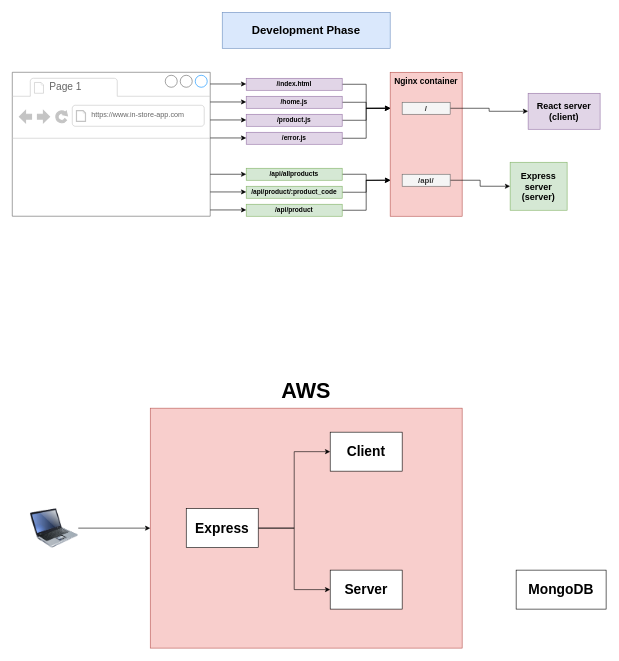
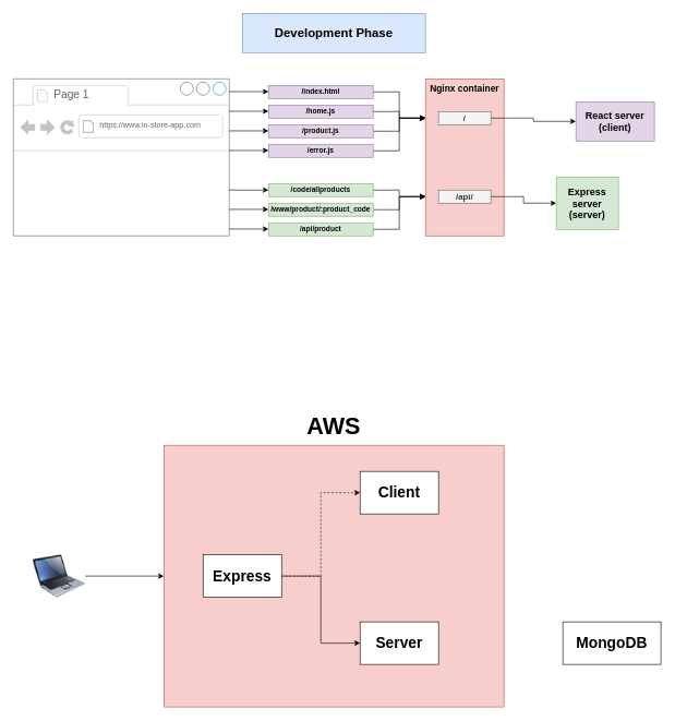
  <mxCell id="0" />
  <mxCell id="1" parent="0" />
  <mxCell id="2" value="&lt;b&gt;&lt;font style=&quot;font-size: 19px;&quot;&gt;Development Phase&lt;/font&gt;&lt;/b&gt;" style="text;html=1;align=center;verticalAlign=middle;whiteSpace=wrap;rounded=0;fillColor=#dae8fc;strokeColor=#6c8ebf;" parent="1" vertex="1"><mxGeometry x="370" y="20" width="280" height="60" as="geometry" /></mxCell>
  <mxCell id="3" value="" style="strokeWidth=1;shadow=0;dashed=0;align=center;html=1;shape=mxgraph.mockup.containers.browserWindow;rSize=0;strokeColor=#666666;strokeColor2=#008cff;strokeColor3=#c4c4c4;mainText=,;recursiveResize=0;" parent="1" vertex="1"><mxGeometry x="20" y="120" width="330" height="240" as="geometry" /></mxCell>
  <mxCell id="4" value="Page 1" style="strokeWidth=1;shadow=0;dashed=0;align=center;html=1;shape=mxgraph.mockup.containers.anchor;fontSize=17;fontColor=#666666;align=left;whiteSpace=wrap;" parent="3" vertex="1"><mxGeometry x="60" y="12" width="110" height="26" as="geometry" /></mxCell>
  <mxCell id="5" value="&lt;font style=&quot;font-size: 12px;&quot;&gt;https://www.in-store-app.com&lt;/font&gt;" style="strokeWidth=1;shadow=0;dashed=0;align=center;html=1;shape=mxgraph.mockup.containers.anchor;rSize=0;fontSize=17;fontColor=#666666;align=left;" parent="3" vertex="1"><mxGeometry x="130" y="60" width="210" height="20" as="geometry" /></mxCell>
  <mxCell id="6" style="edgeStyle=orthogonalEdgeStyle;rounded=0;orthogonalLoop=1;jettySize=auto;html=1;exitX=1;exitY=0.5;exitDx=0;exitDy=0;entryX=0;entryY=0.25;entryDx=0;entryDy=0;" parent="1" source="7" target="15" edge="1"><mxGeometry relative="1" as="geometry" /></mxCell>
  <mxCell id="7" value="&lt;b&gt;&lt;font style=&quot;font-size: 11px;&quot;&gt;/index.html&lt;/font&gt;&lt;/b&gt;" style="text;html=1;align=center;verticalAlign=middle;whiteSpace=wrap;rounded=0;fillColor=#e1d5e7;strokeColor=#9673a6;" parent="1" vertex="1"><mxGeometry x="410" y="130" width="160" height="20" as="geometry" /></mxCell>
  <mxCell id="8" style="edgeStyle=orthogonalEdgeStyle;rounded=0;orthogonalLoop=1;jettySize=auto;html=1;exitX=0.5;exitY=1;exitDx=0;exitDy=0;" parent="1" source="7" target="7" edge="1"><mxGeometry relative="1" as="geometry" /></mxCell>
  <mxCell id="9" style="edgeStyle=orthogonalEdgeStyle;rounded=0;orthogonalLoop=1;jettySize=auto;html=1;exitX=1;exitY=0.5;exitDx=0;exitDy=0;" parent="1" source="10" edge="1"><mxGeometry relative="1" as="geometry"><mxPoint x="650" y="180" as="targetPoint" /></mxGeometry></mxCell>
  <mxCell id="10" value="&lt;b&gt;&lt;font style=&quot;font-size: 11px;&quot;&gt;/home.js&lt;/font&gt;&lt;/b&gt;" style="text;html=1;align=center;verticalAlign=middle;whiteSpace=wrap;rounded=0;fillColor=#e1d5e7;strokeColor=#9673a6;" parent="1" vertex="1"><mxGeometry x="410" y="160" width="160" height="20" as="geometry" /></mxCell>
  <mxCell id="11" style="edgeStyle=orthogonalEdgeStyle;rounded=0;orthogonalLoop=1;jettySize=auto;html=1;exitX=1;exitY=0.5;exitDx=0;exitDy=0;entryX=0;entryY=0.25;entryDx=0;entryDy=0;" parent="1" source="12" target="15" edge="1"><mxGeometry relative="1" as="geometry" /></mxCell>
  <mxCell id="12" value="&lt;b&gt;&lt;font style=&quot;font-size: 11px;&quot;&gt;/product.js&lt;/font&gt;&lt;/b&gt;" style="text;html=1;align=center;verticalAlign=middle;whiteSpace=wrap;rounded=0;fillColor=#e1d5e7;strokeColor=#9673a6;" parent="1" vertex="1"><mxGeometry x="410" y="190" width="160" height="20" as="geometry" /></mxCell>
  <mxCell id="13" style="edgeStyle=orthogonalEdgeStyle;rounded=0;orthogonalLoop=1;jettySize=auto;html=1;exitX=1;exitY=0.5;exitDx=0;exitDy=0;entryX=0;entryY=0.25;entryDx=0;entryDy=0;" parent="1" source="14" target="15" edge="1"><mxGeometry relative="1" as="geometry" /></mxCell>
  <mxCell id="14" value="&lt;b&gt;&lt;font style=&quot;font-size: 11px;&quot;&gt;/error.js&lt;/font&gt;&lt;/b&gt;" style="text;html=1;align=center;verticalAlign=middle;whiteSpace=wrap;rounded=0;fillColor=#e1d5e7;strokeColor=#9673a6;" parent="1" vertex="1"><mxGeometry x="410" y="220" width="160" height="20" as="geometry" /></mxCell>
  <mxCell id="15" value="" style="rounded=0;whiteSpace=wrap;html=1;fillColor=#f8cecc;strokeColor=#b85450;" parent="1" vertex="1"><mxGeometry x="650" y="120" width="120" height="240" as="geometry" /></mxCell>
  <mxCell id="16" style="edgeStyle=orthogonalEdgeStyle;rounded=0;orthogonalLoop=1;jettySize=auto;html=1;exitX=1;exitY=0.5;exitDx=0;exitDy=0;" parent="1" source="17" edge="1"><mxGeometry relative="1" as="geometry"><mxPoint x="650" y="300" as="targetPoint" /></mxGeometry></mxCell>
- <mxCell id="17" value="&lt;b&gt;&lt;font style=&quot;font-size: 11px;&quot;&gt;/api/allproducts&lt;/font&gt;&lt;/b&gt;" style="text;html=1;align=center;verticalAlign=middle;whiteSpace=wrap;rounded=0;fillColor=#d5e8d4;strokeColor=#82b366;" parent="1" vertex="1"><mxGeometry x="410" y="280" width="160" height="20" as="geometry" /></mxCell>
+ <mxCell id="17" value="&lt;b&gt;&lt;font style=&quot;font-size: 11px;&quot;&gt;/code/allproducts&lt;/font&gt;&lt;/b&gt;" style="text;html=1;align=center;verticalAlign=middle;whiteSpace=wrap;rounded=0;fillColor=#d5e8d4;strokeColor=#82b366;" parent="1" vertex="1"><mxGeometry x="410" y="280" width="160" height="20" as="geometry" /></mxCell>
  <mxCell id="18" style="edgeStyle=orthogonalEdgeStyle;rounded=0;orthogonalLoop=1;jettySize=auto;html=1;exitX=1;exitY=0.5;exitDx=0;exitDy=0;entryX=0;entryY=0.75;entryDx=0;entryDy=0;" parent="1" source="19" target="15" edge="1"><mxGeometry relative="1" as="geometry" /></mxCell>
- <mxCell id="19" value="&lt;span style=&quot;font-size: 11px;&quot;&gt;&lt;b&gt;/api/product/:product_code&lt;/b&gt;&lt;/span&gt;" style="text;html=1;align=center;verticalAlign=middle;whiteSpace=wrap;rounded=0;fillColor=#d5e8d4;strokeColor=#82b366;" parent="1" vertex="1"><mxGeometry x="410" y="310" width="160" height="20" as="geometry" /></mxCell>
+ <mxCell id="19" value="&lt;span style=&quot;font-size: 11px;&quot;&gt;&lt;b&gt;/www/product/:product_code&lt;/b&gt;&lt;/span&gt;" style="text;html=1;align=center;verticalAlign=middle;whiteSpace=wrap;rounded=0;fillColor=#d5e8d4;strokeColor=#82b366;" parent="1" vertex="1"><mxGeometry x="410" y="310" width="160" height="20" as="geometry" /></mxCell>
  <mxCell id="20" style="edgeStyle=orthogonalEdgeStyle;rounded=0;orthogonalLoop=1;jettySize=auto;html=1;exitX=1;exitY=0.5;exitDx=0;exitDy=0;entryX=0;entryY=0.75;entryDx=0;entryDy=0;" parent="1" source="21" target="15" edge="1"><mxGeometry relative="1" as="geometry" /></mxCell>
  <mxCell id="21" value="&lt;span style=&quot;font-size: 11px;&quot;&gt;&lt;b&gt;/api/product&lt;/b&gt;&lt;/span&gt;" style="text;html=1;align=center;verticalAlign=middle;whiteSpace=wrap;rounded=0;fillColor=#d5e8d4;strokeColor=#82b366;" parent="1" vertex="1"><mxGeometry x="410" y="340" width="160" height="20" as="geometry" /></mxCell>
  <mxCell id="22" value="" style="endArrow=classic;html=1;rounded=0;" parent="1" edge="1"><mxGeometry width="50" height="50" relative="1" as="geometry"><mxPoint x="350" y="290" as="sourcePoint" /><mxPoint x="410" y="290" as="targetPoint" /></mxGeometry></mxCell>
  <mxCell id="23" value="" style="endArrow=classic;html=1;rounded=0;" parent="1" edge="1"><mxGeometry width="50" height="50" relative="1" as="geometry"><mxPoint x="350" y="319.5" as="sourcePoint" /><mxPoint x="410" y="319.5" as="targetPoint" /></mxGeometry></mxCell>
  <mxCell id="24" value="" style="endArrow=classic;html=1;rounded=0;" parent="1" edge="1"><mxGeometry width="50" height="50" relative="1" as="geometry"><mxPoint x="350" y="349.5" as="sourcePoint" /><mxPoint x="410" y="349.5" as="targetPoint" /></mxGeometry></mxCell>
  <mxCell id="25" value="" style="endArrow=classic;html=1;rounded=0;" parent="1" edge="1"><mxGeometry width="50" height="50" relative="1" as="geometry"><mxPoint x="350" y="139.5" as="sourcePoint" /><mxPoint x="410" y="139.5" as="targetPoint" /></mxGeometry></mxCell>
  <mxCell id="26" value="" style="endArrow=classic;html=1;rounded=0;" parent="1" edge="1"><mxGeometry width="50" height="50" relative="1" as="geometry"><mxPoint x="350" y="169.5" as="sourcePoint" /><mxPoint x="410" y="169.5" as="targetPoint" /></mxGeometry></mxCell>
  <mxCell id="27" value="" style="endArrow=classic;html=1;rounded=0;" parent="1" edge="1"><mxGeometry width="50" height="50" relative="1" as="geometry"><mxPoint x="350" y="199.5" as="sourcePoint" /><mxPoint x="410" y="199.5" as="targetPoint" /></mxGeometry></mxCell>
  <mxCell id="28" value="" style="endArrow=classic;html=1;rounded=0;" parent="1" edge="1"><mxGeometry width="50" height="50" relative="1" as="geometry"><mxPoint x="350" y="229.5" as="sourcePoint" /><mxPoint x="410" y="229.5" as="targetPoint" /></mxGeometry></mxCell>
  <mxCell id="29" value="&lt;b&gt;&lt;font style=&quot;font-size: 14px;&quot;&gt;Nginx container&lt;/font&gt;&lt;/b&gt;" style="text;html=1;align=center;verticalAlign=middle;whiteSpace=wrap;rounded=0;" parent="1" vertex="1"><mxGeometry x="650" y="120" width="120" height="30" as="geometry" /></mxCell>
  <mxCell id="30" style="edgeStyle=orthogonalEdgeStyle;rounded=0;orthogonalLoop=1;jettySize=auto;html=1;exitX=1;exitY=0.5;exitDx=0;exitDy=0;entryX=0;entryY=0.5;entryDx=0;entryDy=0;" parent="1" source="31" target="34" edge="1"><mxGeometry relative="1" as="geometry" /></mxCell>
  <mxCell id="31" value="&lt;b&gt;&lt;font style=&quot;font-size: 13px;&quot;&gt;/&lt;/font&gt;&lt;/b&gt;" style="text;html=1;align=center;verticalAlign=middle;whiteSpace=wrap;rounded=0;fillColor=#f5f5f5;fontColor=#333333;strokeColor=#666666;" parent="1" vertex="1"><mxGeometry x="670" y="170" width="80" height="20" as="geometry" /></mxCell>
  <mxCell id="32" style="edgeStyle=orthogonalEdgeStyle;rounded=0;orthogonalLoop=1;jettySize=auto;html=1;exitX=1;exitY=0.5;exitDx=0;exitDy=0;entryX=0;entryY=0.5;entryDx=0;entryDy=0;" parent="1" source="33" target="35" edge="1"><mxGeometry relative="1" as="geometry" /></mxCell>
  <mxCell id="33" value="&lt;b&gt;&lt;font style=&quot;font-size: 13px;&quot;&gt;/api/&lt;/font&gt;&lt;/b&gt;" style="text;html=1;align=center;verticalAlign=middle;whiteSpace=wrap;rounded=0;fillColor=#f5f5f5;fontColor=#333333;strokeColor=#666666;" parent="1" vertex="1"><mxGeometry x="670" y="290" width="80" height="20" as="geometry" /></mxCell>
  <mxCell id="34" value="&lt;b style=&quot;font-size: 15px;&quot;&gt;React server&lt;br&gt;(client)&lt;/b&gt;" style="text;html=1;align=center;verticalAlign=middle;whiteSpace=wrap;rounded=0;fillColor=#e1d5e7;strokeColor=#9673a6;" parent="1" vertex="1"><mxGeometry x="880" y="155" width="120" height="60" as="geometry" /></mxCell>
  <mxCell id="35" value="&lt;b style=&quot;font-size: 15px;&quot;&gt;Express server&lt;br&gt;(server)&lt;/b&gt;" style="text;html=1;align=center;verticalAlign=middle;whiteSpace=wrap;rounded=0;fillColor=#d5e8d4;strokeColor=#82b366;" parent="1" vertex="1"><mxGeometry x="850" y="270" width="95" height="80" as="geometry" /></mxCell>
  <mxCell id="36" style="edgeStyle=orthogonalEdgeStyle;rounded=0;orthogonalLoop=1;jettySize=auto;html=1;exitX=1;exitY=0.5;exitDx=0;exitDy=0;entryX=0;entryY=0.5;entryDx=0;entryDy=0;" edge="1" parent="1" source="37" target="38"><mxGeometry relative="1" as="geometry" /></mxCell>
  <mxCell id="37" value="" style="image;html=1;image=img/lib/clip_art/computers/Laptop_128x128.png" vertex="1" parent="1"><mxGeometry x="50" y="840" width="80" height="80" as="geometry" /></mxCell>
  <mxCell id="38" value="" style="rounded=0;whiteSpace=wrap;html=1;fillColor=#f8cecc;strokeColor=#b85450;" vertex="1" parent="1"><mxGeometry x="250" y="680" width="520" height="400" as="geometry" /></mxCell>
- <mxCell id="39" style="edgeStyle=orthogonalEdgeStyle;rounded=0;orthogonalLoop=1;jettySize=auto;html=1;exitX=1;exitY=0.5;exitDx=0;exitDy=0;entryX=0;entryY=0.5;entryDx=0;entryDy=0;" edge="1" parent="1" source="41" target="42"><mxGeometry relative="1" as="geometry" /></mxCell>
+ <mxCell id="39" style="edgeStyle=orthogonalEdgeStyle;rounded=0;orthogonalLoop=1;jettySize=auto;html=1;exitX=1;exitY=0.5;exitDx=0;exitDy=0;entryX=0;entryY=0.5;entryDx=0;entryDy=0;dashed=1;" edge="1" parent="1" source="41" target="42"><mxGeometry relative="1" as="geometry" /></mxCell>
  <mxCell id="40" style="edgeStyle=orthogonalEdgeStyle;rounded=0;orthogonalLoop=1;jettySize=auto;html=1;exitX=1;exitY=0.5;exitDx=0;exitDy=0;entryX=0;entryY=0.5;entryDx=0;entryDy=0;" edge="1" parent="1" source="41" target="43"><mxGeometry relative="1" as="geometry" /></mxCell>
  <mxCell id="41" value="&lt;b&gt;&lt;font style=&quot;font-size: 23px;&quot;&gt;Express&lt;/font&gt;&lt;/b&gt;" style="text;html=1;align=center;verticalAlign=middle;whiteSpace=wrap;rounded=0;fillColor=default;strokeColor=default;" vertex="1" parent="1"><mxGeometry x="310" y="847.5" width="120" height="65" as="geometry" /></mxCell>
  <mxCell id="42" value="&lt;b&gt;&lt;font style=&quot;font-size: 23px;&quot;&gt;Client&lt;/font&gt;&lt;/b&gt;" style="text;html=1;align=center;verticalAlign=middle;whiteSpace=wrap;rounded=0;fillColor=default;strokeColor=default;" vertex="1" parent="1"><mxGeometry x="550" y="720" width="120" height="65" as="geometry" /></mxCell>
  <mxCell id="43" value="&lt;b&gt;&lt;font style=&quot;font-size: 23px;&quot;&gt;Server&lt;/font&gt;&lt;/b&gt;" style="text;html=1;align=center;verticalAlign=middle;whiteSpace=wrap;rounded=0;fillColor=default;strokeColor=default;" vertex="1" parent="1"><mxGeometry x="550" y="950" width="120" height="65" as="geometry" /></mxCell>
  <mxCell id="44" value="&lt;b&gt;&lt;font style=&quot;font-size: 23px;&quot;&gt;MongoDB&lt;/font&gt;&lt;/b&gt;" style="text;html=1;align=center;verticalAlign=middle;whiteSpace=wrap;rounded=0;fillColor=default;strokeColor=default;" vertex="1" parent="1"><mxGeometry x="860" y="950" width="150" height="65" as="geometry" /></mxCell>
  <mxCell id="45" value="&lt;b&gt;&lt;font style=&quot;font-size: 36px;&quot;&gt;AWS&lt;/font&gt;&lt;/b&gt;" style="text;html=1;align=center;verticalAlign=middle;whiteSpace=wrap;rounded=0;" vertex="1" parent="1"><mxGeometry x="425" y="620" width="170" height="60" as="geometry" /></mxCell>
